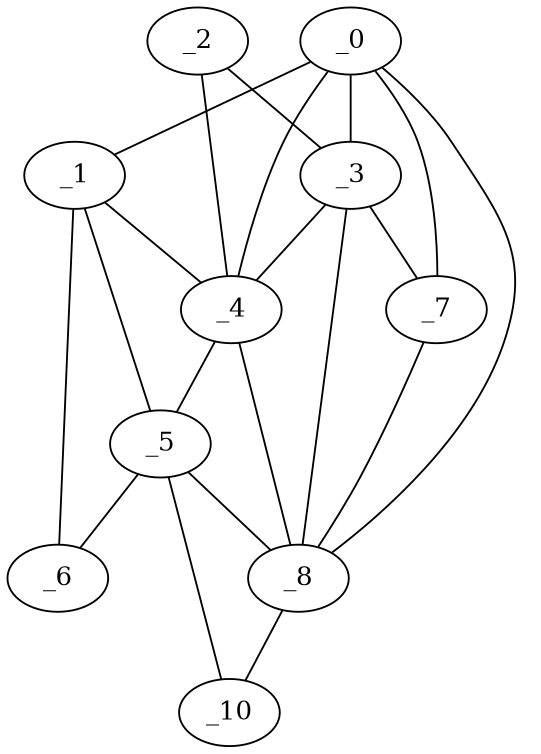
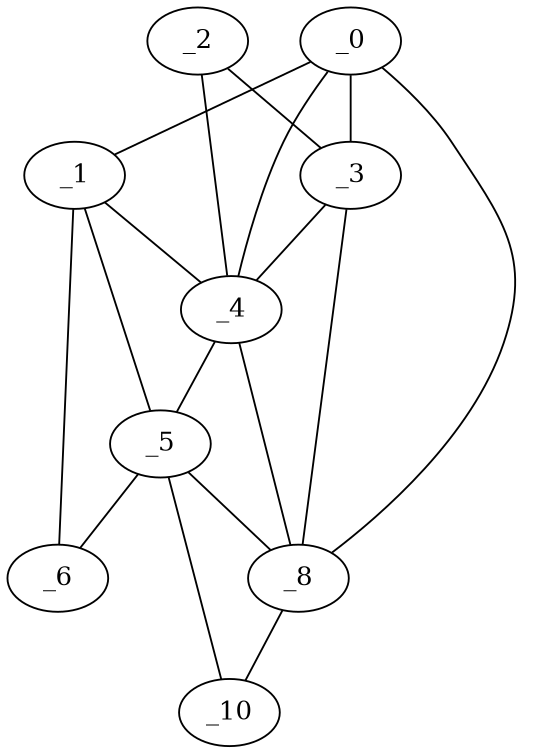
  graph {
    node [x=35]
    edge [valence=1]
    _0 [x=16 y=33]
    _1 [x=21 y=68]
    _3 [y=24]
    _4 [y=41]
-   _7 [x=38 y=14]
    _8 [x=80 y=7]
    _5 [y=72]
    _6 [x=36 y=87]
    _2 [x=31 y=29]
    _10 [x=123 y=15]
    _0 -- _1
    _0 -- _3
    _0 -- _4
-   _0 -- _7
    _0 -- _8 [valence=2]
    _1 -- _4 [valence=2]
    _1 -- _5 [valence=2]
    _1 -- _6
    _3 -- _4 [valence=2]
-   _3 -- _7 [valence=2]
    _3 -- _8 [valence=2]
    _4 -- _8
    _4 -- _5
-   _7 -- _8
    _8 -- _10
    _5 -- _8 [valence=2]
    _5 -- _6
    _5 -- _10 [valence=2]
    _2 -- _3 [valence=2]
    _2 -- _4
  }
